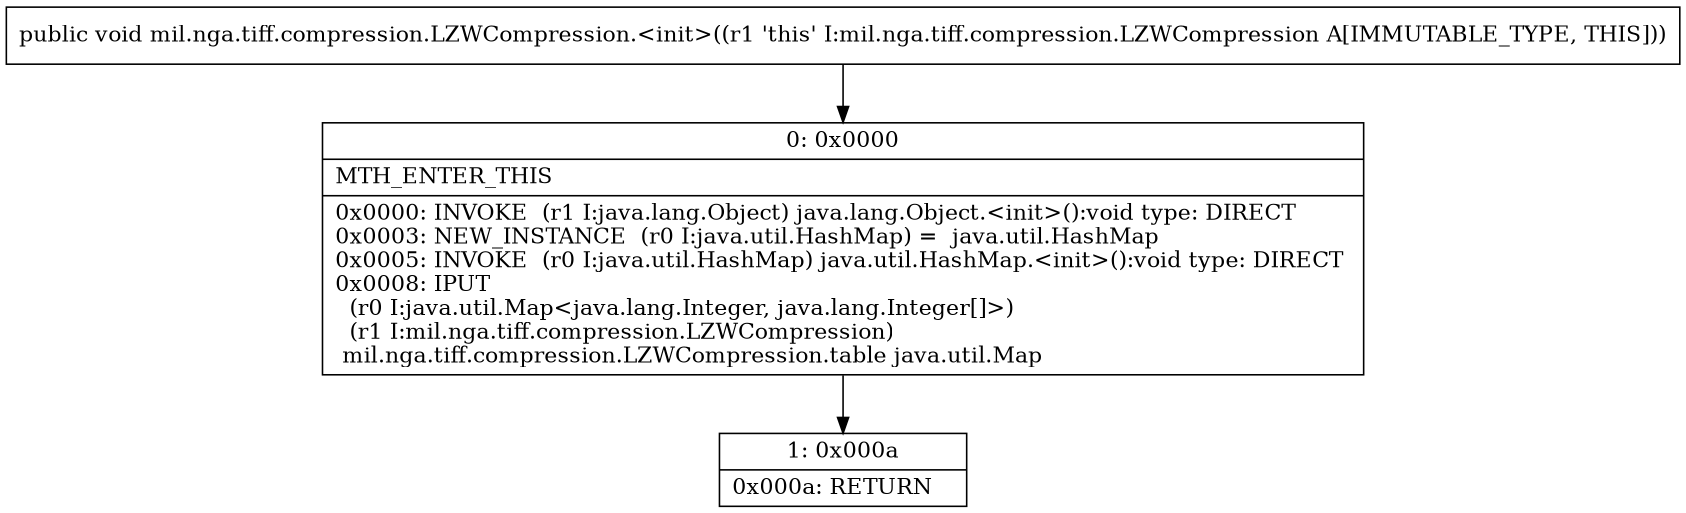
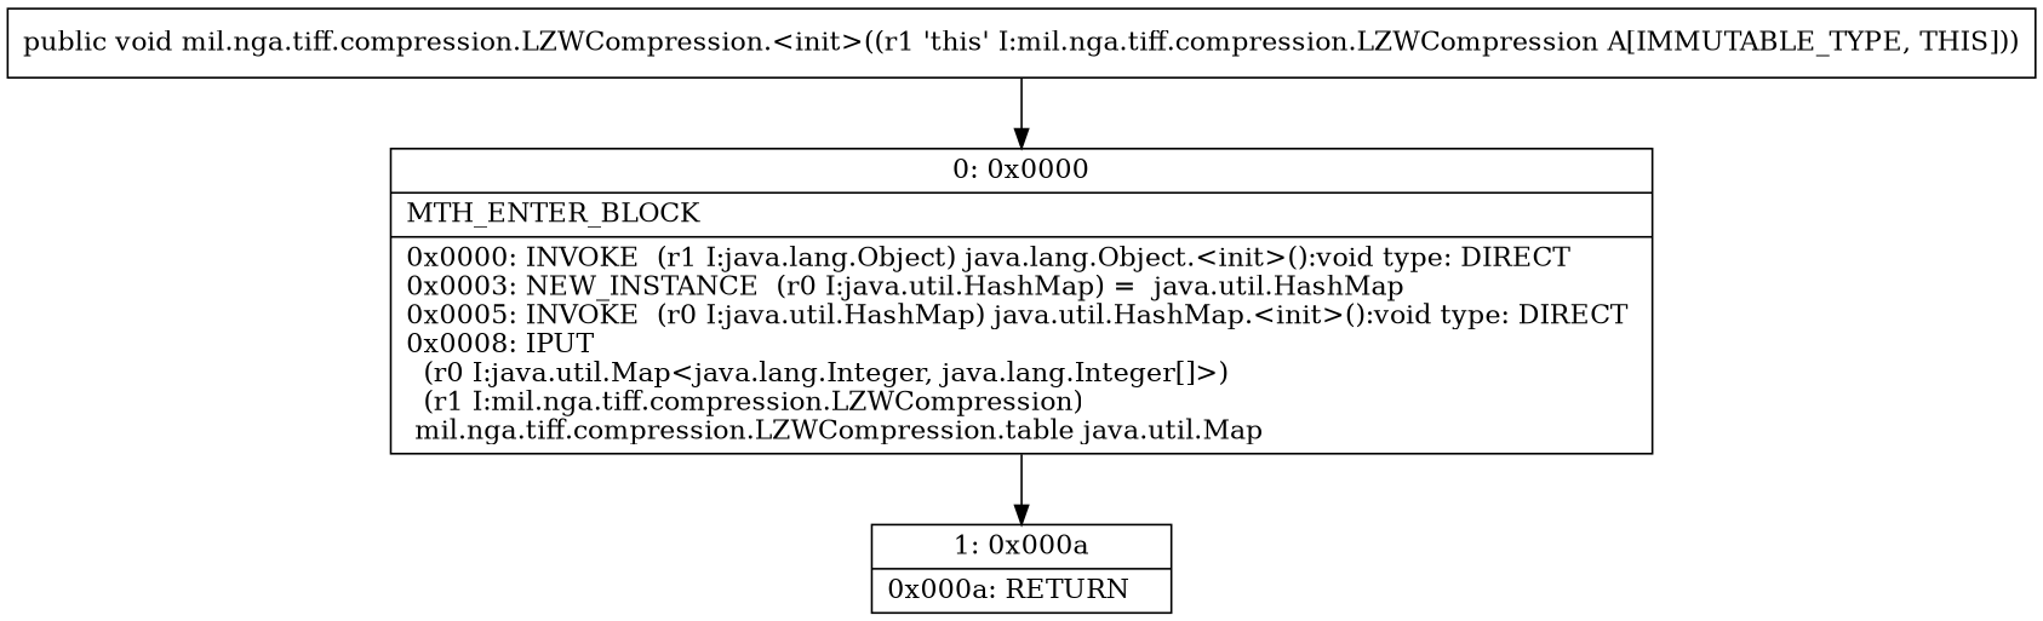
  digraph {
    node [shape=record]
-   n1 [label="{0\:\ 0x0000|MTH_ENTER_THIS\l|0x0000: INVOKE  (r1 I:java.lang.Object) java.lang.Object.\<init\>():void type: DIRECT \l0x0003: NEW_INSTANCE  (r0 I:java.util.HashMap) =  java.util.HashMap \l0x0005: INVOKE  (r0 I:java.util.HashMap) java.util.HashMap.\<init\>():void type: DIRECT \l0x0008: IPUT  \l  (r0 I:java.util.Map\<java.lang.Integer, java.lang.Integer[]\>)\l  (r1 I:mil.nga.tiff.compression.LZWCompression)\l mil.nga.tiff.compression.LZWCompression.table java.util.Map \l}"]
+   n1 [label="{0\:\ 0x0000|MTH_ENTER_BLOCK\l|0x0000: INVOKE  (r1 I:java.lang.Object) java.lang.Object.\<init\>():void type: DIRECT \l0x0003: NEW_INSTANCE  (r0 I:java.util.HashMap) =  java.util.HashMap \l0x0005: INVOKE  (r0 I:java.util.HashMap) java.util.HashMap.\<init\>():void type: DIRECT \l0x0008: IPUT  \l  (r0 I:java.util.Map\<java.lang.Integer, java.lang.Integer[]\>)\l  (r1 I:mil.nga.tiff.compression.LZWCompression)\l mil.nga.tiff.compression.LZWCompression.table java.util.Map \l}"]
    n2 [label="{1\:\ 0x000a|0x000a: RETURN   \l}"]
    n3 [label="{public void mil.nga.tiff.compression.LZWCompression.\<init\>((r1 'this' I:mil.nga.tiff.compression.LZWCompression A[IMMUTABLE_TYPE, THIS])) }"]
    n1 -> n2
    n3 -> n1
  }
